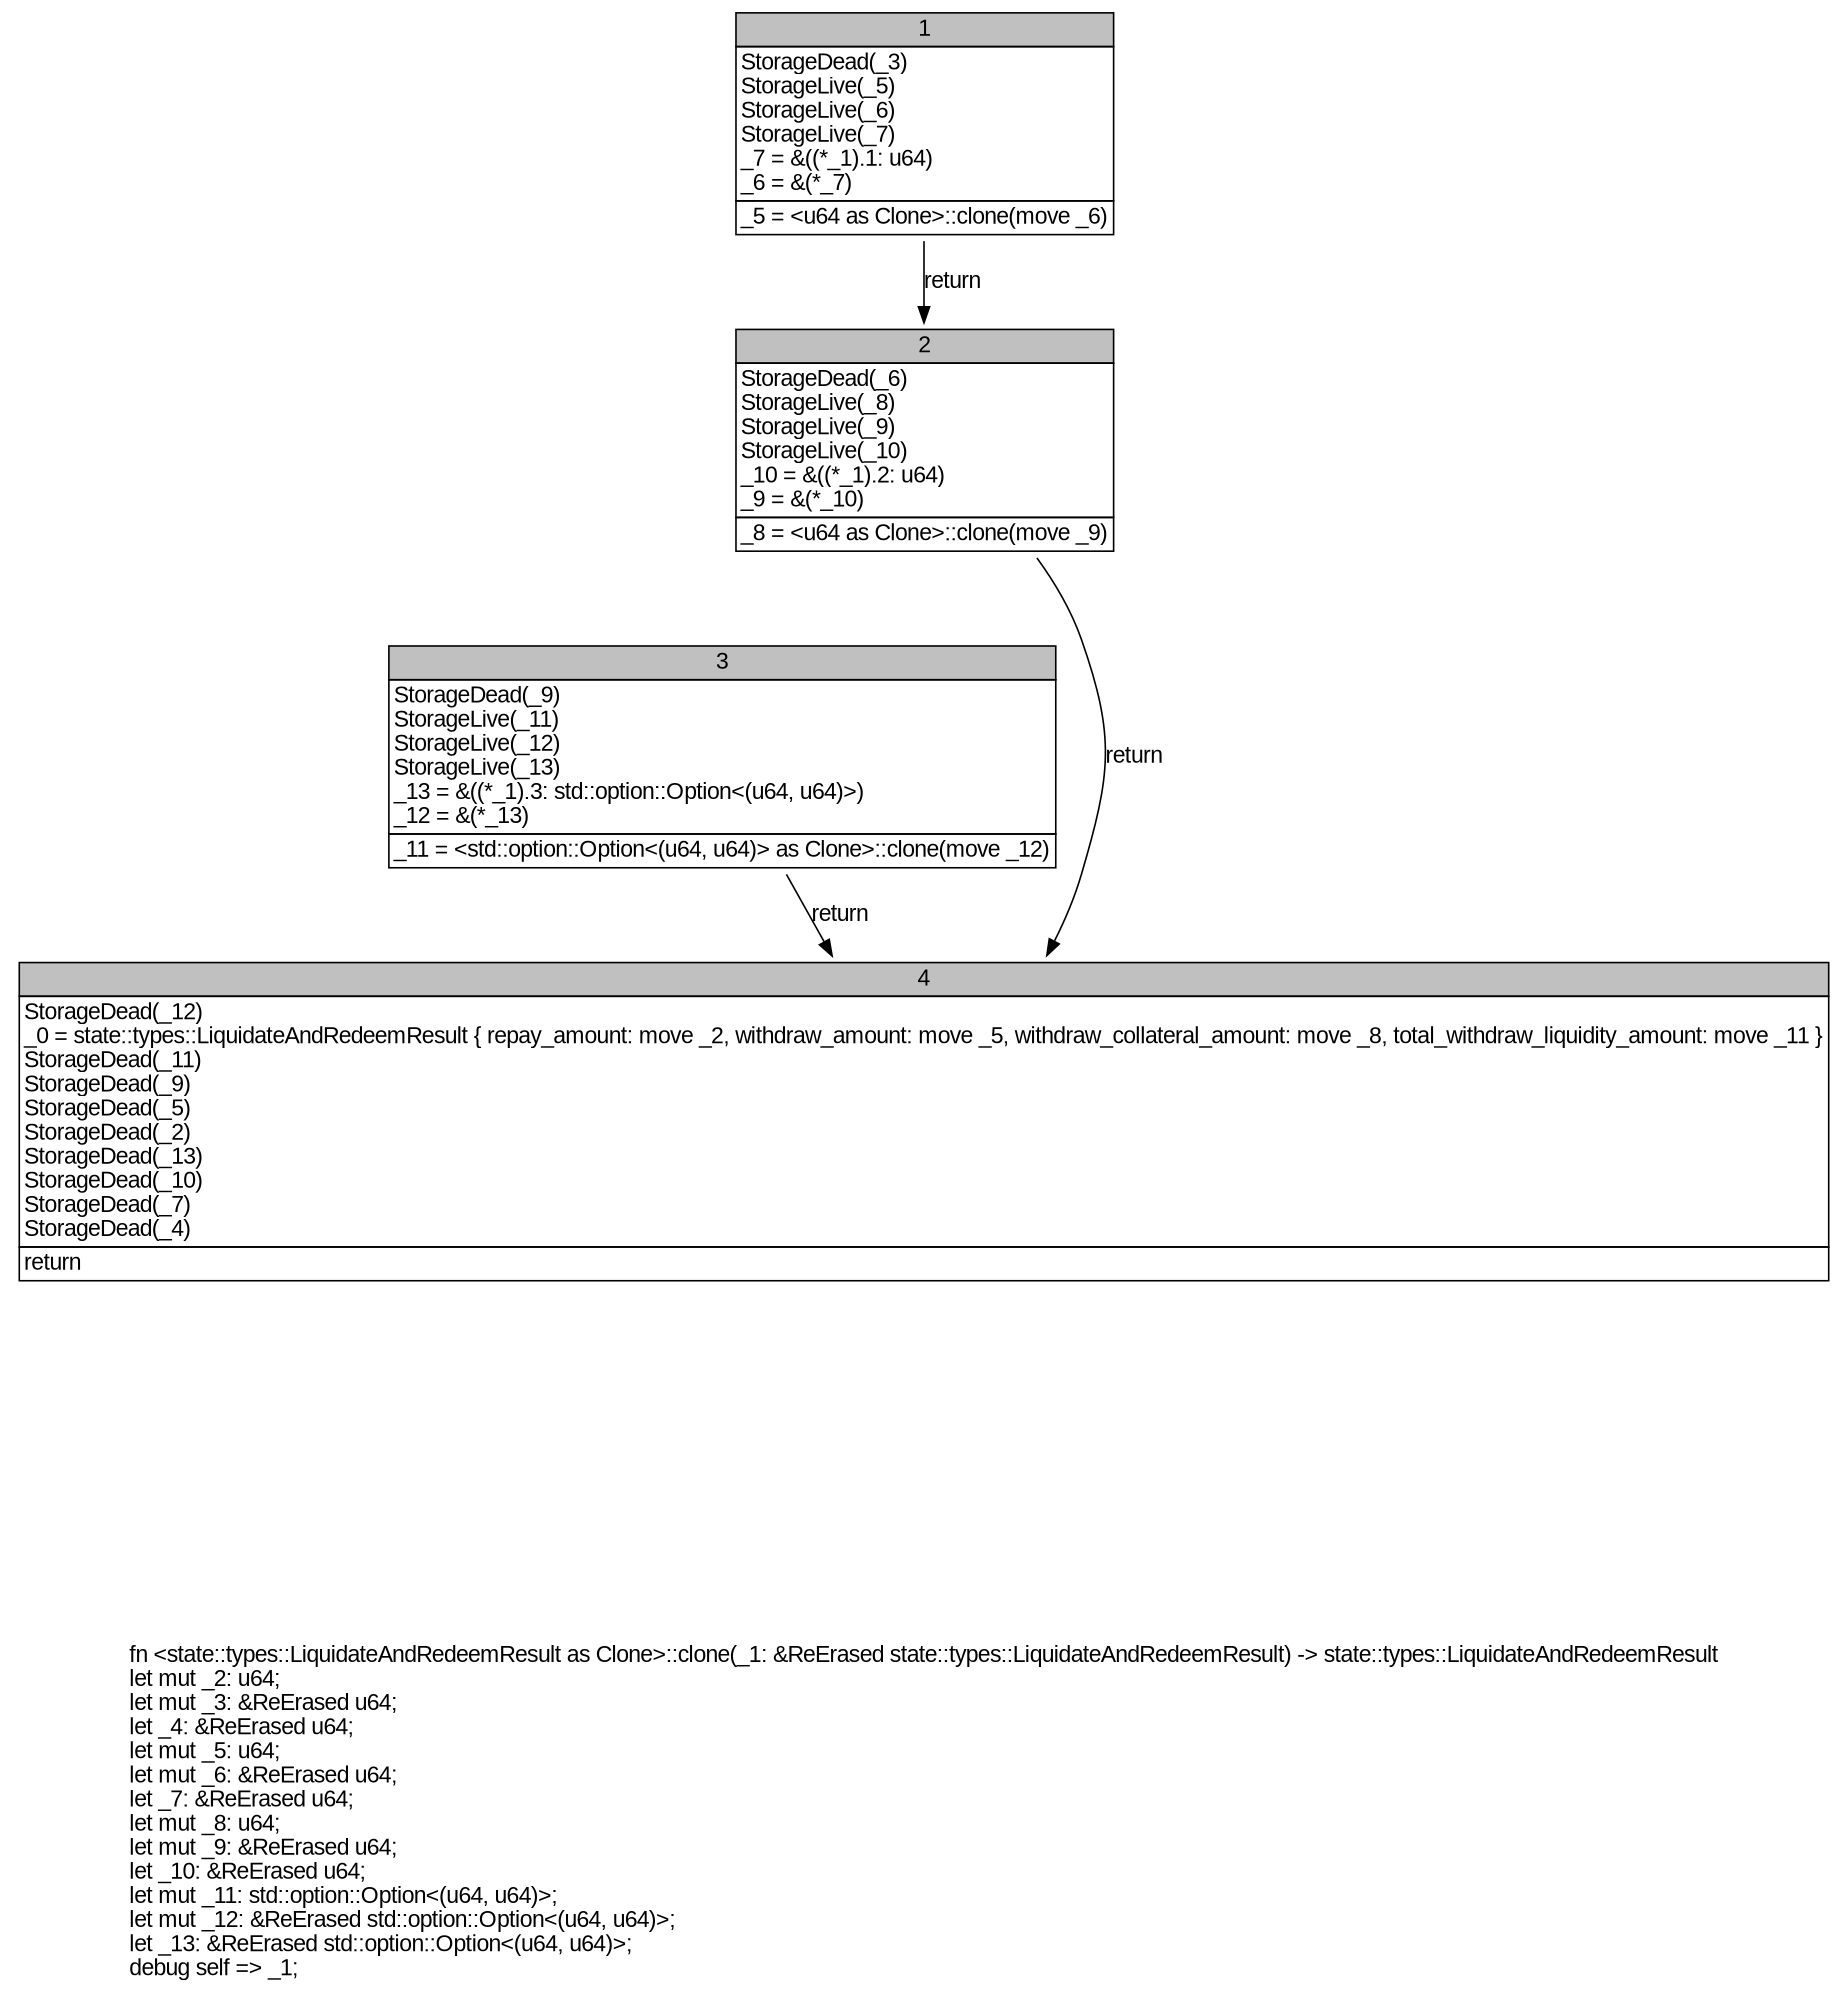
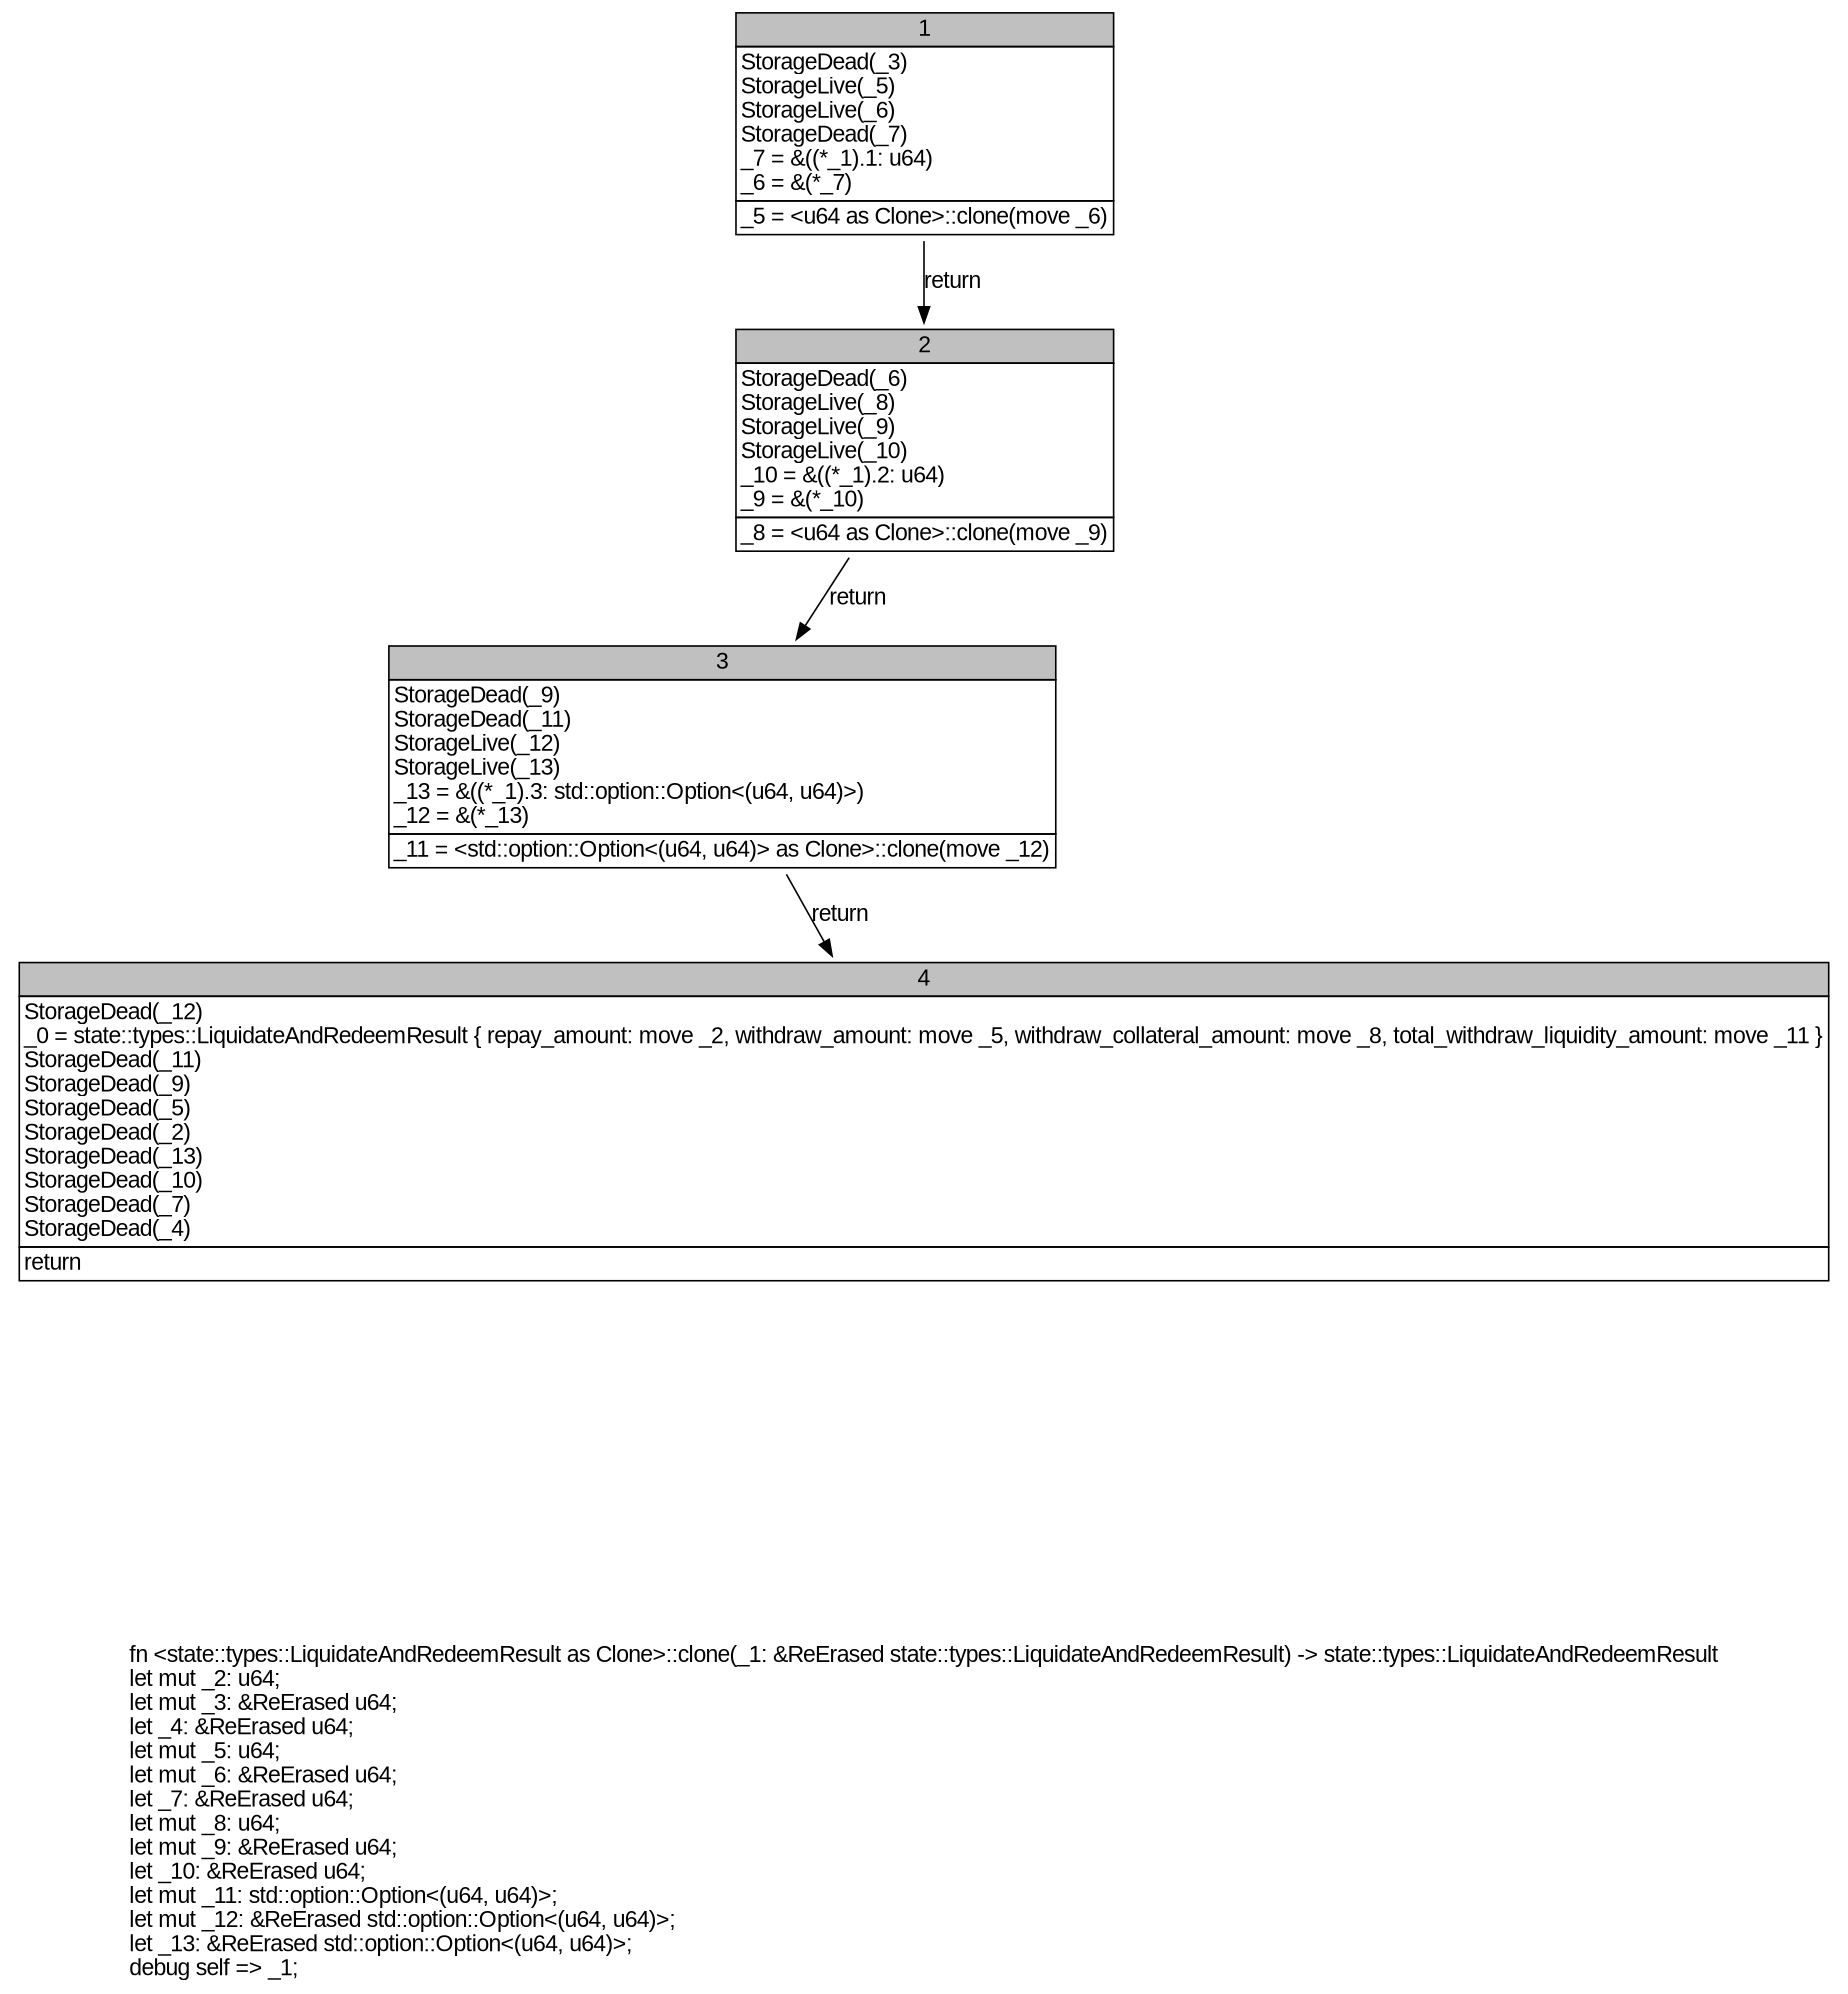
  digraph {
    fontname="Liberation Sans"
    label=<fn &lt;state::types::LiquidateAndRedeemResult as Clone&gt;::clone(_1: &amp;ReErased state::types::LiquidateAndRedeemResult) -&gt; state::types::LiquidateAndRedeemResult<br align="left"/>let mut _2: u64;<br align="left"/>let mut _3: &amp;ReErased u64;<br align="left"/>let _4: &amp;ReErased u64;<br align="left"/>let mut _5: u64;<br align="left"/>let mut _6: &amp;ReErased u64;<br align="left"/>let _7: &amp;ReErased u64;<br align="left"/>let mut _8: u64;<br align="left"/>let mut _9: &amp;ReErased u64;<br align="left"/>let _10: &amp;ReErased u64;<br align="left"/>let mut _11: std::option::Option&lt;(u64, u64)&gt;;<br align="left"/>let mut _12: &amp;ReErased std::option::Option&lt;(u64, u64)&gt;;<br align="left"/>let _13: &amp;ReErased std::option::Option&lt;(u64, u64)&gt;;<br align="left"/>debug self =&gt; _1;<br align="left"/>>
    node [fontname="Liberation Sans" shape=none]
    edge [fontname="Liberation Sans"]
-   n1 [label=<<table border="0" cellborder="1" cellspacing="0"><tr><td bgcolor="gray" align="center" colspan="1">1</td></tr><tr><td align="left" balign="left">StorageDead(_3)<br/>StorageLive(_5)<br/>StorageLive(_6)<br/>StorageLive(_7)<br/>_7 = &amp;((*_1).1: u64)<br/>_6 = &amp;(*_7)<br/></td></tr><tr><td align="left">_5 = &lt;u64 as Clone&gt;::clone(move _6)</td></tr></table>>]
+   n1 [label=<<table border="0" cellborder="1" cellspacing="0"><tr><td bgcolor="gray" align="center" colspan="1">1</td></tr><tr><td align="left" balign="left">StorageDead(_3)<br/>StorageLive(_5)<br/>StorageLive(_6)<br/>StorageDead(_7)<br/>_7 = &amp;((*_1).1: u64)<br/>_6 = &amp;(*_7)<br/></td></tr><tr><td align="left">_5 = &lt;u64 as Clone&gt;::clone(move _6)</td></tr></table>>]
    n2 [label=<<table border="0" cellborder="1" cellspacing="0"><tr><td bgcolor="gray" align="center" colspan="1">2</td></tr><tr><td align="left" balign="left">StorageDead(_6)<br/>StorageLive(_8)<br/>StorageLive(_9)<br/>StorageLive(_10)<br/>_10 = &amp;((*_1).2: u64)<br/>_9 = &amp;(*_10)<br/></td></tr><tr><td align="left">_8 = &lt;u64 as Clone&gt;::clone(move _9)</td></tr></table>>]
-   n3 [label=<<table border="0" cellborder="1" cellspacing="0"><tr><td bgcolor="gray" align="center" colspan="1">3</td></tr><tr><td align="left" balign="left">StorageDead(_9)<br/>StorageLive(_11)<br/>StorageLive(_12)<br/>StorageLive(_13)<br/>_13 = &amp;((*_1).3: std::option::Option&lt;(u64, u64)&gt;)<br/>_12 = &amp;(*_13)<br/></td></tr><tr><td align="left">_11 = &lt;std::option::Option&lt;(u64, u64)&gt; as Clone&gt;::clone(move _12)</td></tr></table>>]
+   n3 [label=<<table border="0" cellborder="1" cellspacing="0"><tr><td bgcolor="gray" align="center" colspan="1">3</td></tr><tr><td align="left" balign="left">StorageDead(_9)<br/>StorageDead(_11)<br/>StorageLive(_12)<br/>StorageLive(_13)<br/>_13 = &amp;((*_1).3: std::option::Option&lt;(u64, u64)&gt;)<br/>_12 = &amp;(*_13)<br/></td></tr><tr><td align="left">_11 = &lt;std::option::Option&lt;(u64, u64)&gt; as Clone&gt;::clone(move _12)</td></tr></table>>]
    n4 [label=<<table border="0" cellborder="1" cellspacing="0"><tr><td bgcolor="gray" align="center" colspan="1">4</td></tr><tr><td align="left" balign="left">StorageDead(_12)<br/>_0 = state::types::LiquidateAndRedeemResult { repay_amount: move _2, withdraw_amount: move _5, withdraw_collateral_amount: move _8, total_withdraw_liquidity_amount: move _11 }<br/>StorageDead(_11)<br/>StorageDead(_9)<br/>StorageDead(_5)<br/>StorageDead(_2)<br/>StorageDead(_13)<br/>StorageDead(_10)<br/>StorageDead(_7)<br/>StorageDead(_4)<br/></td></tr><tr><td align="left">return</td></tr></table>>]
    n1 -> n2 [label=return]
-   n2 -> n4 [label=return]
+   n2 -> n3 [label=return]
    n3 -> n4 [label=return]
  }
